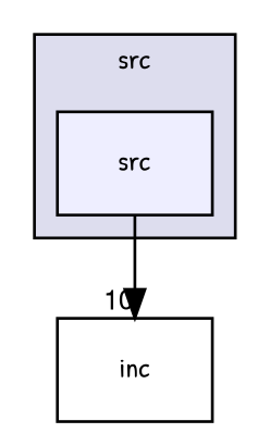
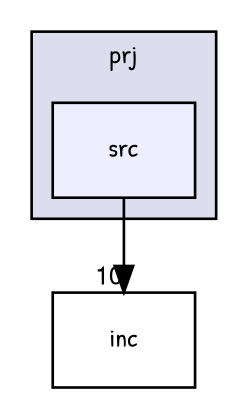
  digraph {
    compound=true
    fontname="Patrick Hand"
    node [fontname="Patrick Hand" fontsize=10 shape=box]
    n1 [fillcolor="#eeeeff" label=src pencolor=black style=filled]
    n2 [label=inc]
    subgraph cluster_1 {
      bgcolor="#ddddee"
      fontsize=10
-     label=src
+     label=prj
      pencolor=black
      n1
    }
    n1 -> n2 [headlabel=10 labeldistance=1.5 labelfontname=FreeSans labelfontsize=10 fontname="Patrick Hand"]
  }
